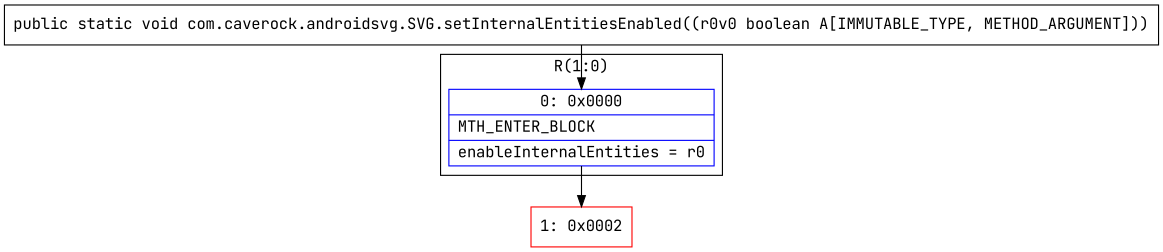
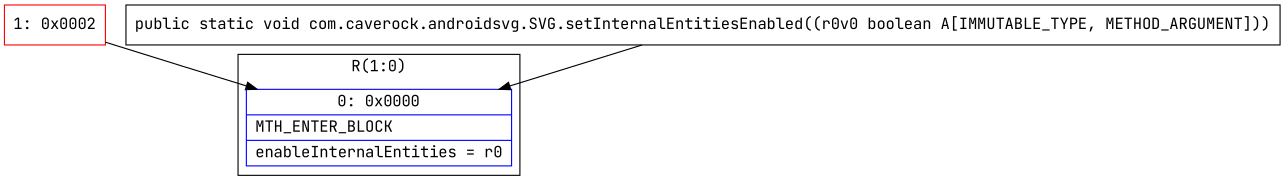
  digraph {
    fontname="JetBrains Mono"
    node [shape=record fontname="JetBrains Mono"]
    edge [fontname="JetBrains Mono"]
    n1 [color=blue label="{0\:\ 0x0000|MTH_ENTER_BLOCK\l|enableInternalEntities = r0\l}"]
    n2 [color=red label="{1\:\ 0x0002}"]
    n3 [label="{public static void com.caverock.androidsvg.SVG.setInternalEntitiesEnabled((r0v0 boolean A[IMMUTABLE_TYPE, METHOD_ARGUMENT])) }"]
    subgraph cluster_1 {
      label="R(1:0)"
      n1
    }
-   n1 -> n2
+   n2 -> n1
    n3 -> n1
  }
